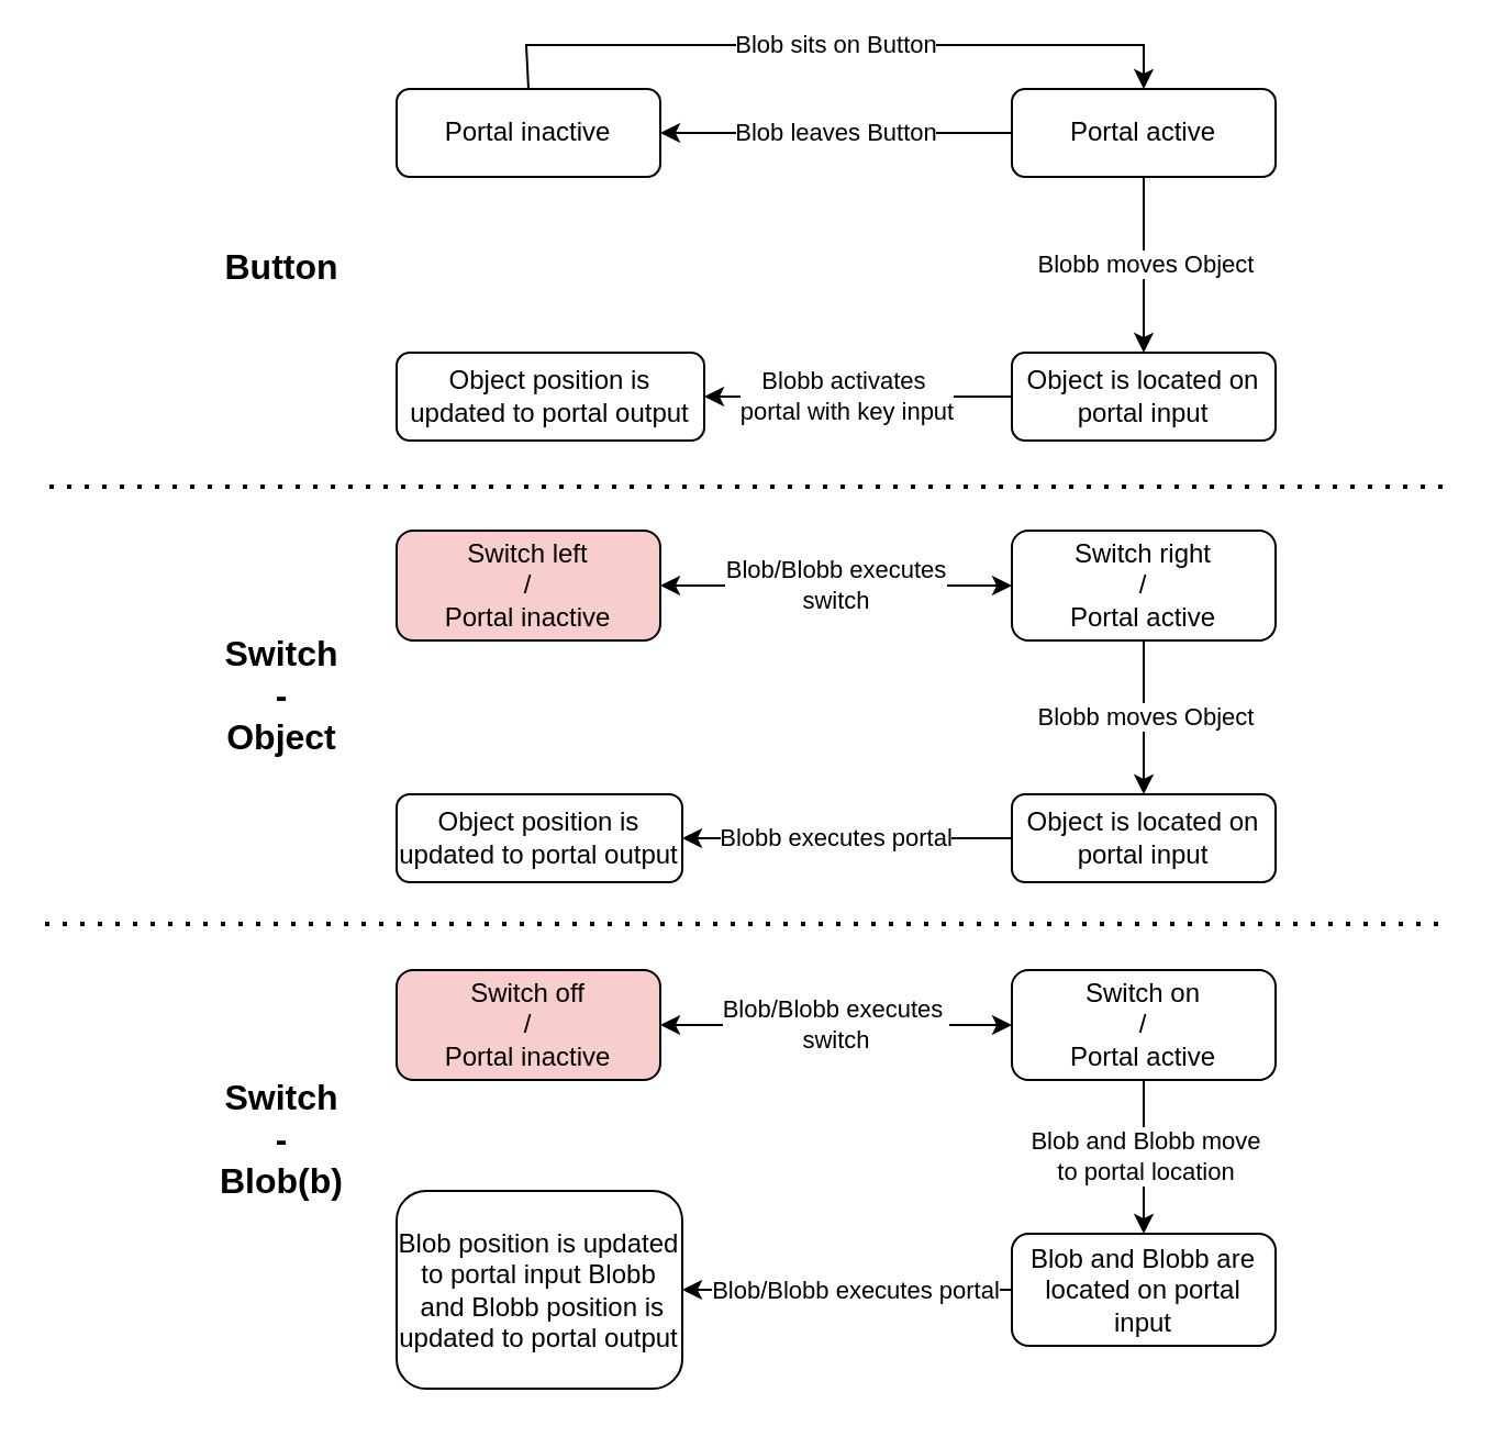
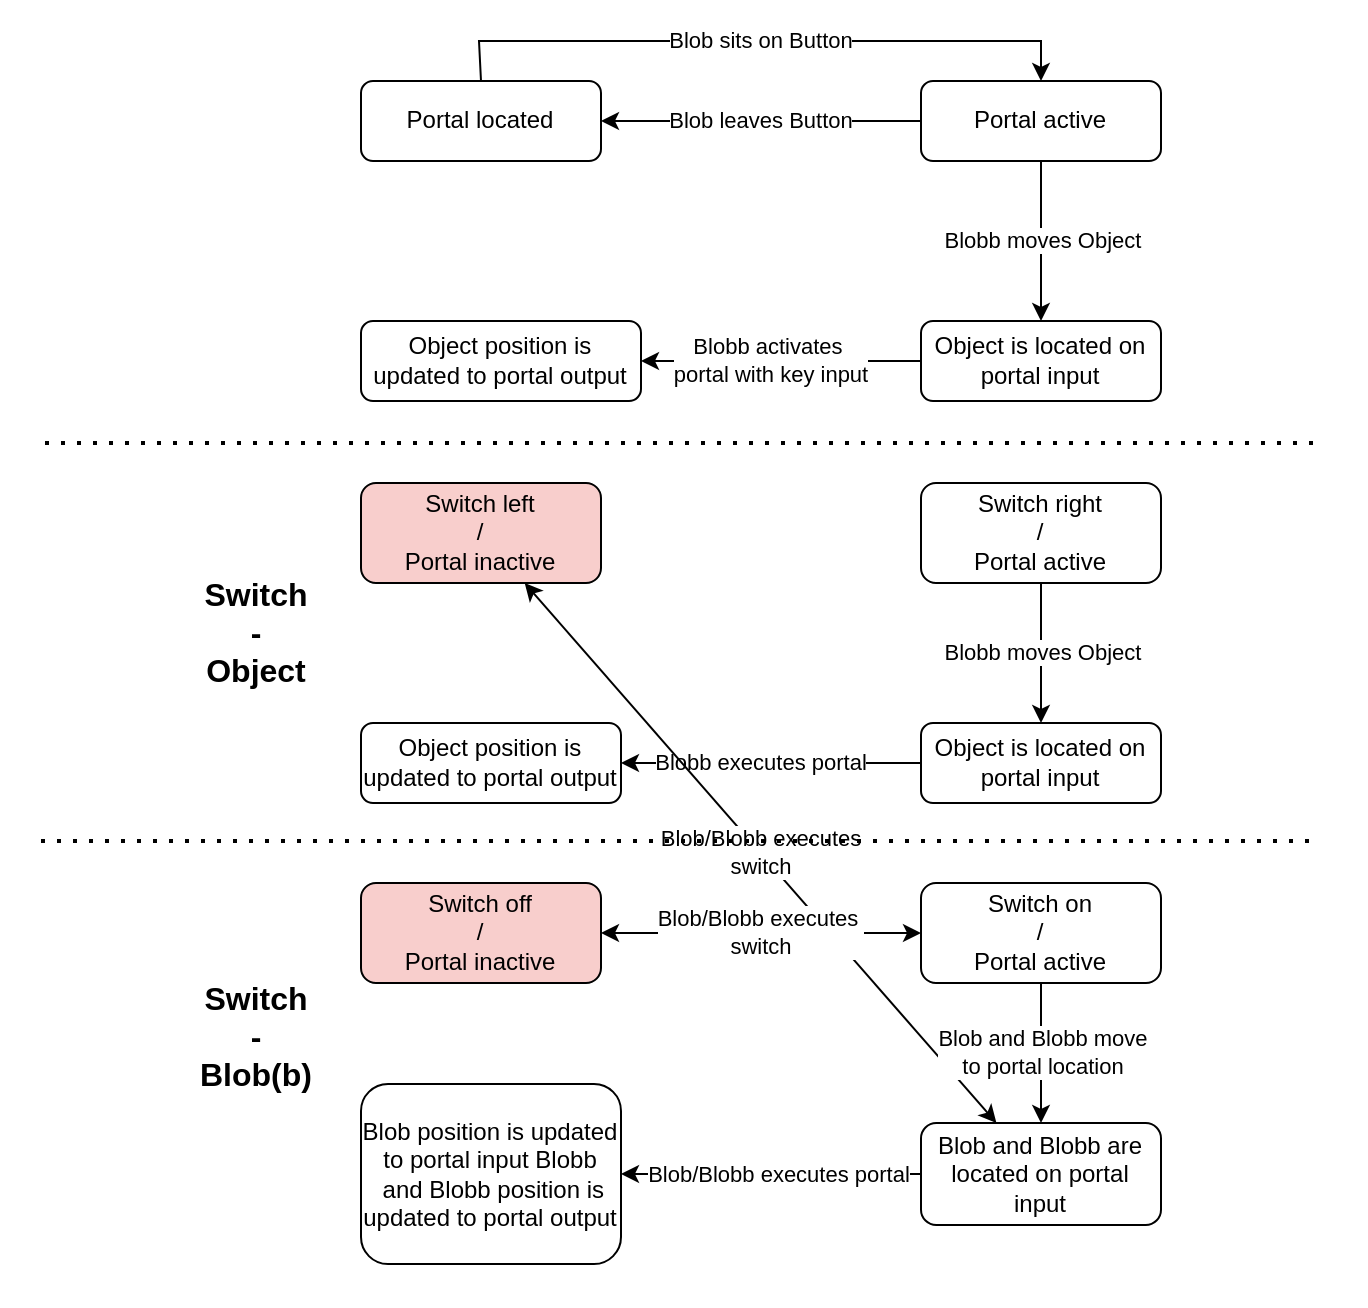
  <mxCell id="0" />
  <mxCell id="1" parent="0" />
- <mxCell id="2" value="Portal inactive" style="rounded=1;whiteSpace=wrap;html=1;fontSize=12;glass=0;strokeWidth=1;shadow=0;" parent="1" vertex="1"><mxGeometry x="180" y="40" width="120" height="40" as="geometry" /></mxCell>
+ <mxCell id="2" value="Portal located" style="rounded=1;whiteSpace=wrap;html=1;fontSize=12;glass=0;strokeWidth=1;shadow=0;" parent="1" vertex="1"><mxGeometry x="180" y="40" width="120" height="40" as="geometry" /></mxCell>
  <mxCell id="3" value="Portal active" style="rounded=1;whiteSpace=wrap;html=1;glass=0;strokeWidth=1;shadow=0;" parent="1" vertex="1"><mxGeometry x="460" y="40" width="120" height="40" as="geometry" /></mxCell>
  <mxCell id="4" value="Blob sits on Button" style="endArrow=classic;html=1;rounded=0;exitX=0.5;exitY=0;exitDx=0;exitDy=0;" parent="1" source="2" edge="1"><mxGeometry width="50" height="50" relative="1" as="geometry"><mxPoint x="240" y="40" as="sourcePoint" /><mxPoint x="520" y="40" as="targetPoint" /><Array as="points"><mxPoint x="239" y="20" /><mxPoint x="520" y="20" /></Array></mxGeometry></mxCell>
  <mxCell id="5" value="&lt;div&gt;Object is located on portal input&lt;/div&gt;" style="rounded=1;whiteSpace=wrap;html=1;" parent="1" vertex="1"><mxGeometry x="460" y="160" width="120" height="40" as="geometry" /></mxCell>
  <mxCell id="6" value="&lt;div&gt;Blobb activates&amp;nbsp;&lt;/div&gt;&lt;div&gt;portal with key input&lt;/div&gt;" style="endArrow=classic;html=1;rounded=0;entryX=1;entryY=0.5;entryDx=0;entryDy=0;exitX=0;exitY=0.5;exitDx=0;exitDy=0;" parent="1" source="5" target="7" edge="1"><mxGeometry x="0.067" width="50" height="50" relative="1" as="geometry"><mxPoint x="540" y="140" as="sourcePoint" /><mxPoint x="590" y="90" as="targetPoint" /><mxPoint as="offset" /></mxGeometry></mxCell>
  <mxCell id="7" value="Object position is updated to portal output" style="rounded=1;whiteSpace=wrap;html=1;" parent="1" vertex="1"><mxGeometry x="180" y="160" width="140" height="40" as="geometry" /></mxCell>
  <mxCell id="8" value="Blobb moves Object" style="endArrow=classic;html=1;rounded=0;" parent="1" source="3" target="5" edge="1"><mxGeometry x="0.0" y="1" width="50" height="50" relative="1" as="geometry"><mxPoint x="360" y="280" as="sourcePoint" /><mxPoint x="550" y="200" as="targetPoint" /><mxPoint as="offset" /></mxGeometry></mxCell>
  <mxCell id="9" value="Blob leaves Button" style="endArrow=classic;html=1;rounded=0;entryX=1;entryY=0.5;entryDx=0;entryDy=0;" parent="1" source="3" target="2" edge="1"><mxGeometry width="50" height="50" relative="1" as="geometry"><mxPoint x="360" y="280" as="sourcePoint" /><mxPoint x="410" y="230" as="targetPoint" /></mxGeometry></mxCell>
  <mxCell id="10" value="&lt;div&gt;Switch left&lt;br&gt;&lt;/div&gt;&lt;div&gt;/&lt;/div&gt;&lt;div&gt;Portal inactive&lt;/div&gt;" style="rounded=1;whiteSpace=wrap;html=1;fontSize=12;glass=0;strokeWidth=1;shadow=0;fillColor=#f8cecc;" parent="1" vertex="1"><mxGeometry x="180" y="241" width="120" height="50" as="geometry" /></mxCell>
  <mxCell id="11" value="&lt;div&gt;Switch right&lt;br&gt;&lt;/div&gt;&lt;div&gt;/&lt;/div&gt;&lt;div&gt;Portal active&lt;/div&gt;" style="rounded=1;whiteSpace=wrap;html=1;glass=0;strokeWidth=1;shadow=0;" parent="1" vertex="1"><mxGeometry x="460" y="241" width="120" height="50" as="geometry" /></mxCell>
  <mxCell id="12" value="&lt;div&gt;Object is located on portal input&lt;/div&gt;" style="rounded=1;whiteSpace=wrap;html=1;" parent="1" vertex="1"><mxGeometry x="460" y="361" width="120" height="40" as="geometry" /></mxCell>
  <mxCell id="13" value="&lt;div&gt;Blobb executes portal&lt;br&gt;&lt;/div&gt;" style="endArrow=classic;html=1;rounded=0;entryX=1;entryY=0.5;entryDx=0;entryDy=0;exitX=0;exitY=0.5;exitDx=0;exitDy=0;" parent="1" source="12" target="14" edge="1"><mxGeometry x="0.067" width="50" height="50" relative="1" as="geometry"><mxPoint x="540" y="341" as="sourcePoint" /><mxPoint x="590" y="291" as="targetPoint" /><mxPoint as="offset" /></mxGeometry></mxCell>
  <mxCell id="14" value="Object position is updated to portal output" style="rounded=1;whiteSpace=wrap;html=1;" parent="1" vertex="1"><mxGeometry x="180" y="361" width="130" height="40" as="geometry" /></mxCell>
  <mxCell id="15" value="Blobb moves Object" style="endArrow=classic;html=1;rounded=0;" parent="1" source="11" target="12" edge="1"><mxGeometry x="0.0" y="1" width="50" height="50" relative="1" as="geometry"><mxPoint x="360" y="481" as="sourcePoint" /><mxPoint x="550" y="401" as="targetPoint" /><mxPoint as="offset" /></mxGeometry></mxCell>
- <mxCell id="16" value="Button" style="text;html=1;align=center;verticalAlign=middle;whiteSpace=wrap;rounded=0;fontStyle=1;fontSize=16;" parent="1" vertex="1"><mxGeometry x="98" y="106" width="60" height="30" as="geometry" /></mxCell>
- <mxCell id="17" value="&lt;div&gt;Blob/Blobb executes &lt;br&gt;&lt;/div&gt;&lt;div&gt;switch&lt;/div&gt;" style="endArrow=classic;startArrow=classic;html=1;rounded=0;" parent="1" source="10" target="11" edge="1"><mxGeometry width="50" height="50" relative="1" as="geometry"><mxPoint x="360" y="241" as="sourcePoint" /><mxPoint x="410" y="191" as="targetPoint" /></mxGeometry></mxCell>
+ <mxCell id="17" value="&lt;div&gt;Blob/Blobb executes &lt;br&gt;&lt;/div&gt;&lt;div&gt;switch&lt;/div&gt;" style="endArrow=classic;startArrow=classic;html=1;rounded=0;" parent="1" source="10" target="21" edge="1"><mxGeometry width="50" height="50" relative="1" as="geometry"><mxPoint x="360" y="241" as="sourcePoint" /><mxPoint x="410" y="191" as="targetPoint" /></mxGeometry></mxCell>
  <mxCell id="18" value="Switch - Object" style="text;html=1;align=center;verticalAlign=middle;whiteSpace=wrap;rounded=0;fontStyle=1;fontSize=16;" parent="1" vertex="1"><mxGeometry x="98" y="301" width="60" height="30" as="geometry" /></mxCell>
  <mxCell id="19" value="&lt;div&gt;Switch off&lt;/div&gt;&lt;div&gt;/&lt;/div&gt;&lt;div&gt;Portal inactive&lt;/div&gt;" style="rounded=1;whiteSpace=wrap;html=1;fontSize=12;glass=0;strokeWidth=1;shadow=0;fillColor=#f8cecc;" parent="1" vertex="1"><mxGeometry x="180" y="441" width="120" height="50" as="geometry" /></mxCell>
  <mxCell id="20" value="&lt;div&gt;Switch on&lt;/div&gt;&lt;div&gt;/&lt;/div&gt;&lt;div&gt;Portal active&lt;/div&gt;" style="rounded=1;whiteSpace=wrap;html=1;glass=0;strokeWidth=1;shadow=0;" parent="1" vertex="1"><mxGeometry x="460" y="441" width="120" height="50" as="geometry" /></mxCell>
  <mxCell id="21" value="&lt;div&gt;Blob and Blobb are located on portal input&lt;/div&gt;" style="rounded=1;whiteSpace=wrap;html=1;" parent="1" vertex="1"><mxGeometry x="460" y="561" width="120" height="51" as="geometry" /></mxCell>
  <mxCell id="22" value="&lt;div&gt;Blob/Blobb executes portal&lt;br&gt;&lt;/div&gt;" style="endArrow=classic;html=1;rounded=0;entryX=1;entryY=0.5;entryDx=0;entryDy=0;exitX=0;exitY=0.5;exitDx=0;exitDy=0;" parent="1" source="21" target="23" edge="1"><mxGeometry x="-0.053" width="50" height="50" relative="1" as="geometry"><mxPoint x="540" y="541" as="sourcePoint" /><mxPoint x="590" y="491" as="targetPoint" /><mxPoint as="offset" /></mxGeometry></mxCell>
  <mxCell id="23" value="&lt;div&gt;Blob position is updated&lt;/div&gt;&lt;div&gt;to portal input Blobb&lt;br&gt;&lt;/div&gt;&amp;nbsp;and Blobb position is updated to portal output" style="rounded=1;whiteSpace=wrap;html=1;" parent="1" vertex="1"><mxGeometry x="180" y="541.5" width="130" height="90" as="geometry" /></mxCell>
  <mxCell id="24" value="&lt;div&gt;Blob and Blobb move &lt;br&gt;&lt;/div&gt;&lt;div&gt;to portal location&lt;br&gt;&lt;/div&gt;" style="endArrow=classic;html=1;rounded=0;" parent="1" source="20" target="21" edge="1"><mxGeometry x="0.0" y="1" width="50" height="50" relative="1" as="geometry"><mxPoint x="360" y="681" as="sourcePoint" /><mxPoint x="550" y="601" as="targetPoint" /><mxPoint as="offset" /></mxGeometry></mxCell>
  <mxCell id="25" value="&lt;div&gt;Blob/Blobb executes&amp;nbsp;&lt;/div&gt;&lt;div&gt;switch&lt;br&gt;&lt;/div&gt;" style="endArrow=classic;startArrow=classic;html=1;rounded=0;" parent="1" source="19" target="20" edge="1"><mxGeometry width="50" height="50" relative="1" as="geometry"><mxPoint x="360" y="441" as="sourcePoint" /><mxPoint x="410" y="391" as="targetPoint" /></mxGeometry></mxCell>
  <mxCell id="26" value="Switch - Blob(b)" style="text;html=1;align=center;verticalAlign=middle;whiteSpace=wrap;rounded=0;fontStyle=1;fontSize=16;" parent="1" vertex="1"><mxGeometry x="98" y="503" width="60" height="30" as="geometry" /></mxCell>
  <mxCell id="27" value="" style="endArrow=none;dashed=1;html=1;dashPattern=1 3;strokeWidth=2;rounded=0;" edge="1" parent="1"><mxGeometry width="50" height="50" relative="1" as="geometry"><mxPoint x="20" y="420" as="sourcePoint" /><mxPoint x="660" y="420" as="targetPoint" /></mxGeometry></mxCell>
  <mxCell id="28" value="" style="endArrow=none;dashed=1;html=1;dashPattern=1 3;strokeWidth=2;rounded=0;" edge="1" parent="1"><mxGeometry width="50" height="50" relative="1" as="geometry"><mxPoint x="22" y="221" as="sourcePoint" /><mxPoint x="662" y="221" as="targetPoint" /></mxGeometry></mxCell>
